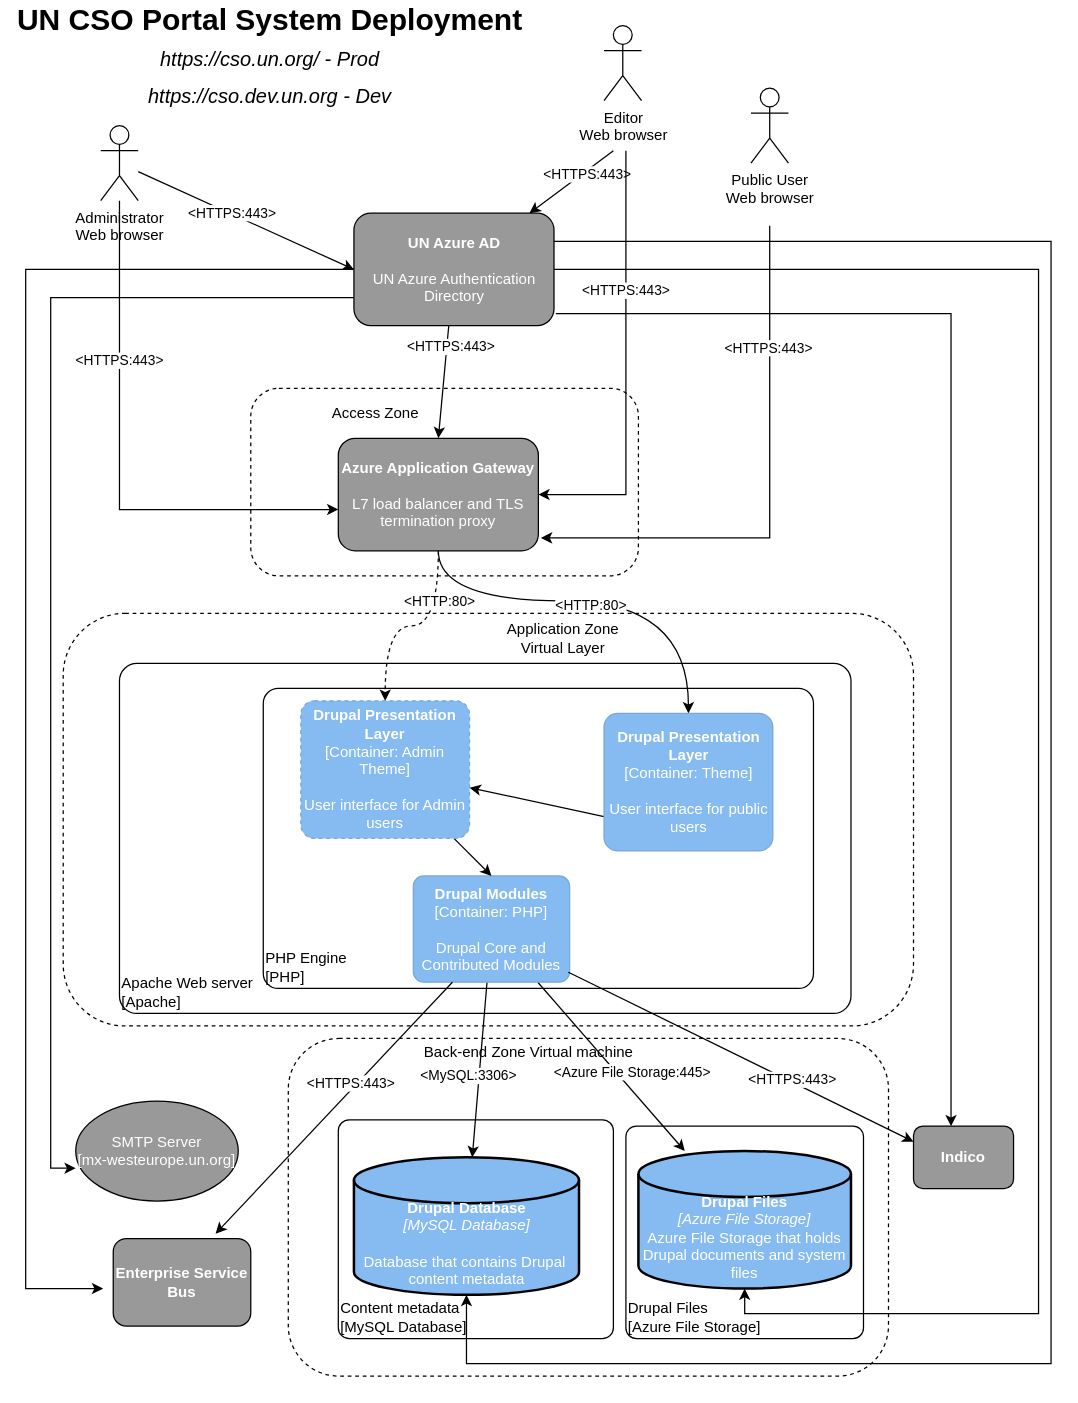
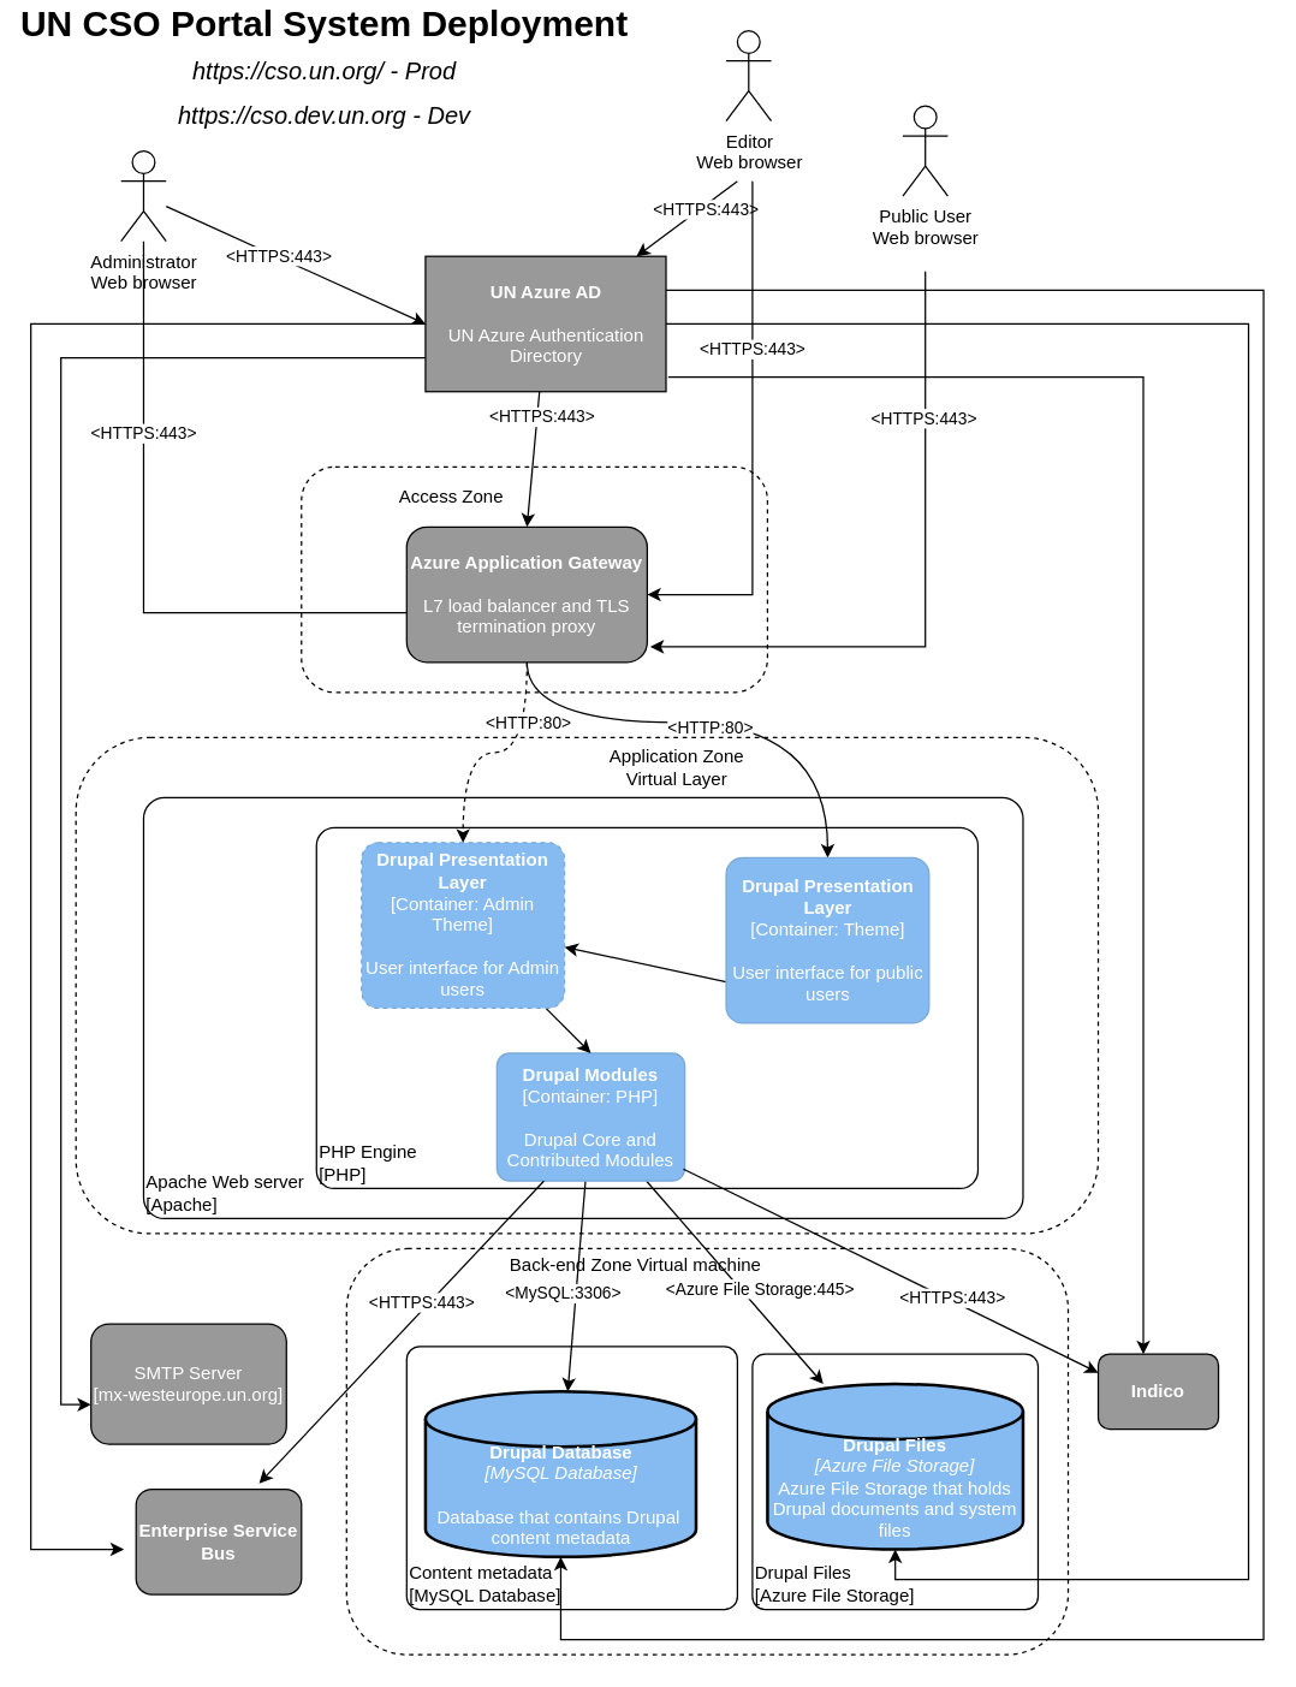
  <mxCell id="0" />
  <mxCell id="1" parent="0" />
  <mxCell id="2" value="&lt;div style=&quot;text-align: left&quot;&gt;Apache Web server&lt;/div&gt;&lt;div style=&quot;text-align: left&quot;&gt;[Apache]&lt;/div&gt;&lt;div style=&quot;text-align: right&quot;&gt;&lt;/div&gt;" style="rounded=1;whiteSpace=wrap;html=1;labelBackgroundColor=none;fillColor=#ffffff;fontColor=#000000;align=left;arcSize=5;strokeColor=#000000;verticalAlign=bottom;metaEdit=1;metaData={&quot;c4Type&quot;:{&quot;editable&quot;:false}};points=[[0.25,0,0],[0.5,0,0],[0.75,0,0],[1,0.25,0],[1,0.5,0],[1,0.75,0],[0.75,1,0],[0.5,1,0],[0.25,1,0],[0,0.75,0],[0,0.5,0],[0,0.25,0]];container=0;backgroundOutline=0;" parent="1" vertex="1"><mxGeometry x="95" y="530" width="585" height="280" as="geometry" /></mxCell>
  <mxCell id="3" value="&lt;div style=&quot;text-align: left&quot;&gt;PHP Engine&lt;/div&gt;&lt;div style=&quot;text-align: left&quot;&gt;[PHP]&lt;/div&gt;&lt;div style=&quot;text-align: right&quot;&gt;&lt;/div&gt;" style="rounded=1;whiteSpace=wrap;html=1;labelBackgroundColor=none;fillColor=#ffffff;fontColor=#000000;align=left;arcSize=5;strokeColor=#000000;verticalAlign=bottom;metaEdit=1;metaData={&quot;c4Type&quot;:{&quot;editable&quot;:false}};points=[[0.25,0,0],[0.5,0,0],[0.75,0,0],[1,0.25,0],[1,0.5,0],[1,0.75,0],[0.75,1,0],[0.5,1,0],[0.25,1,0],[0,0.75,0],[0,0.5,0],[0,0.25,0]];container=0;backgroundOutline=0;" parent="1" vertex="1"><mxGeometry x="210" y="550" width="440" height="240" as="geometry" /></mxCell>
  <mxCell id="4" value="&lt;div style=&quot;text-align: left&quot;&gt;Drupal Files&lt;/div&gt;&lt;div style=&quot;text-align: left&quot;&gt;[Azure File Storage]&lt;/div&gt;&lt;div style=&quot;text-align: right&quot;&gt;&lt;/div&gt;" style="rounded=1;whiteSpace=wrap;html=1;labelBackgroundColor=none;fillColor=#ffffff;fontColor=#000000;align=left;arcSize=5;strokeColor=#000000;verticalAlign=bottom;metaEdit=1;metaData={&quot;c4Type&quot;:{&quot;editable&quot;:false}};points=[[0.25,0,0],[0.5,0,0],[0.75,0,0],[1,0.25,0],[1,0.5,0],[1,0.75,0],[0.75,1,0],[0.5,1,0],[0.25,1,0],[0,0.75,0],[0,0.5,0],[0,0.25,0]];container=0;backgroundOutline=0;" parent="1" vertex="1"><mxGeometry x="500" y="900" width="190" height="170" as="geometry" /></mxCell>
  <mxCell id="5" value="&lt;div style=&quot;text-align: left&quot;&gt;Content metadata&lt;/div&gt;&lt;div style=&quot;text-align: left&quot;&gt;[MySQL Database]&lt;/div&gt;&lt;div style=&quot;text-align: right&quot;&gt;&lt;/div&gt;" style="rounded=1;whiteSpace=wrap;html=1;labelBackgroundColor=none;fillColor=#ffffff;fontColor=#000000;align=left;arcSize=5;strokeColor=#000000;verticalAlign=bottom;metaEdit=1;metaData={&quot;c4Type&quot;:{&quot;editable&quot;:false}};points=[[0.25,0,0],[0.5,0,0],[0.75,0,0],[1,0.25,0],[1,0.5,0],[1,0.75,0],[0.75,1,0],[0.5,1,0],[0.25,1,0],[0,0.75,0],[0,0.5,0],[0,0.25,0]];container=0;backgroundOutline=0;" parent="1" vertex="1"><mxGeometry x="270" y="895" width="220" height="175" as="geometry" /></mxCell>
  <mxCell id="6" style="rounded=0;orthogonalLoop=1;jettySize=auto;html=1;" parent="1" source="10" target="12" edge="1"><mxGeometry relative="1" as="geometry" /></mxCell>
  <mxCell id="7" value="&amp;lt;MySQL:3306&amp;gt;" style="edgeLabel;html=1;align=center;verticalAlign=middle;resizable=0;points=[];" parent="6" vertex="1" connectable="0"><mxGeometry x="0.26" y="2" relative="1" as="geometry"><mxPoint x="-10" y="-14.56" as="offset" /></mxGeometry></mxCell>
  <mxCell id="8" style="rounded=0;orthogonalLoop=1;jettySize=auto;html=1;" parent="1" source="10" target="11" edge="1"><mxGeometry relative="1" as="geometry" /></mxCell>
  <mxCell id="9" value="&amp;lt;Azure File Storage:445&amp;gt;" style="edgeLabel;html=1;align=center;verticalAlign=middle;resizable=0;points=[];" parent="8" vertex="1" connectable="0"><mxGeometry x="0.211" y="1" relative="1" as="geometry"><mxPoint x="3.55" y="-9.04" as="offset" /></mxGeometry></mxCell>
  <mxCell id="10" value="&lt;b&gt;Drupal Modules&lt;/b&gt;&lt;div&gt;[Container: PHP]&lt;/div&gt;&lt;br&gt;&lt;div&gt;Drupal Core and Contributed Modules&lt;/div&gt;" style="rounded=1;whiteSpace=wrap;html=1;labelBackgroundColor=none;fillColor=#85BBF0;fontColor=#ffffff;align=center;arcSize=10;strokeColor=#78A8D8;metaEdit=1;metaData={&quot;c4Type&quot;:{&quot;editable&quot;:false}};points=[[0.25,0,0],[0.5,0,0],[0.75,0,0],[1,0.25,0],[1,0.5,0],[1,0.75,0],[0.75,1,0],[0.5,1,0],[0.25,1,0],[0,0.75,0],[0,0.5,0],[0,0.25,0]];" parent="1" vertex="1"><mxGeometry x="330" y="700" width="125" height="85" as="geometry" /></mxCell>
  <mxCell id="11" value="&lt;font color=&quot;#ffffff&quot;&gt;&lt;br&gt;&lt;b&gt;&lt;br&gt;Drupal Files&lt;/b&gt;&lt;br&gt;&lt;i&gt;[Azure File Storage]&lt;/i&gt;&lt;br&gt;Azure File Storage that holds Drupal documents and system files&lt;/font&gt;" style="strokeWidth=2;html=1;shape=mxgraph.flowchart.database;whiteSpace=wrap;fillColor=#85BBF0;" parent="1" vertex="1"><mxGeometry x="510" y="920" width="170" height="110" as="geometry" /></mxCell>
  <mxCell id="12" value="&lt;font color=&quot;#ffffff&quot;&gt;&lt;b&gt;&lt;br&gt;&lt;br&gt;Drupal Database&lt;br&gt;&lt;/b&gt;&lt;i&gt;[MySQL Database]&lt;/i&gt;&lt;br&gt;&lt;br&gt;Database that contains Drupal&amp;nbsp; content metadata&lt;br&gt;&lt;/font&gt;" style="strokeWidth=2;html=1;shape=mxgraph.flowchart.database;whiteSpace=wrap;fillColor=#85BBF0;" parent="1" vertex="1"><mxGeometry x="282.5" y="925" width="180" height="110" as="geometry" /></mxCell>
  <mxCell id="13" style="rounded=0;orthogonalLoop=1;jettySize=auto;html=1;entryX=0.5;entryY=0;entryDx=0;entryDy=0;entryPerimeter=0;" parent="1" source="14" target="10" edge="1"><mxGeometry relative="1" as="geometry" /></mxCell>
  <mxCell id="14" value="&lt;b&gt;Drupal Presentation Layer&lt;/b&gt;&lt;div&gt;[Container: Admin Theme]&lt;/div&gt;&lt;br&gt;&lt;div&gt;User interface for Admin users&lt;/div&gt;" style="rounded=1;whiteSpace=wrap;html=1;labelBackgroundColor=none;fillColor=#85BBF0;fontColor=#ffffff;align=center;arcSize=10;strokeColor=#78A8D8;metaEdit=1;metaData={&quot;c4Type&quot;:{&quot;editable&quot;:false}};points=[[0.25,0,0],[0.5,0,0],[0.75,0,0],[1,0.25,0],[1,0.5,0],[1,0.75,0],[0.75,1,0],[0.5,1,0],[0.25,1,0],[0,0.75,0],[0,0.5,0],[0,0.25,0]];dashed=1;" parent="1" vertex="1"><mxGeometry x="240" y="560" width="135" height="110" as="geometry" /></mxCell>
  <mxCell id="15" style="rounded=0;orthogonalLoop=1;jettySize=auto;html=1;entryX=0.5;entryY=0;entryDx=0;entryDy=0;" parent="1" source="22" target="41" edge="1"><mxGeometry relative="1" as="geometry"><mxPoint x="410" y="290" as="targetPoint" /></mxGeometry></mxCell>
  <mxCell id="16" value="&amp;lt;HTTPS:443&amp;gt;" style="edgeLabel;html=1;align=center;verticalAlign=middle;resizable=0;points=[];" parent="15" vertex="1" connectable="0"><mxGeometry x="-0.419" relative="1" as="geometry"><mxPoint x="3.87" y="-8.89" as="offset" /></mxGeometry></mxCell>
  <mxCell id="17" style="edgeStyle=orthogonalEdgeStyle;rounded=0;orthogonalLoop=1;jettySize=auto;html=1;exitX=0;exitY=0.75;exitDx=0;exitDy=0;entryX=0;entryY=0.671;entryDx=0;entryDy=0;entryPerimeter=0;" parent="1" source="22" target="54" edge="1"><mxGeometry relative="1" as="geometry" /></mxCell>
  <mxCell id="18" style="edgeStyle=orthogonalEdgeStyle;rounded=0;orthogonalLoop=1;jettySize=auto;html=1;" parent="1" source="22" edge="1"><mxGeometry relative="1" as="geometry"><mxPoint x="81.905" y="1030" as="targetPoint" /><Array as="points"><mxPoint x="20" y="215" /><mxPoint x="20" y="1030" /></Array></mxGeometry></mxCell>
  <mxCell id="19" style="edgeStyle=orthogonalEdgeStyle;rounded=0;orthogonalLoop=1;jettySize=auto;html=1;exitX=1.009;exitY=0.893;exitDx=0;exitDy=0;exitPerimeter=0;" parent="1" source="22" edge="1"><mxGeometry relative="1" as="geometry"><Array as="points"><mxPoint x="760" y="250" /></Array><mxPoint x="760" y="900.166" as="targetPoint" /></mxGeometry></mxCell>
  <mxCell id="20" style="edgeStyle=orthogonalEdgeStyle;rounded=0;orthogonalLoop=1;jettySize=auto;html=1;entryX=0.5;entryY=1;entryDx=0;entryDy=0;entryPerimeter=0;" parent="1" source="22" target="11" edge="1"><mxGeometry relative="1" as="geometry"><mxPoint x="840" y="1070" as="targetPoint" /><Array as="points"><mxPoint x="830" y="215" /><mxPoint x="830" y="1050" /><mxPoint x="595" y="1050" /></Array></mxGeometry></mxCell>
  <mxCell id="21" style="edgeStyle=orthogonalEdgeStyle;rounded=0;orthogonalLoop=1;jettySize=auto;html=1;exitX=1;exitY=0.25;exitDx=0;exitDy=0;entryX=0.5;entryY=1;entryDx=0;entryDy=0;entryPerimeter=0;" parent="1" source="22" target="12" edge="1"><mxGeometry relative="1" as="geometry"><mxPoint x="840" y="1088" as="targetPoint" /><Array as="points"><mxPoint x="840" y="193" /><mxPoint x="840" y="1090" /><mxPoint x="373" y="1090" /></Array></mxGeometry></mxCell>
- <mxCell id="22" value="&lt;font color=&quot;#ffffff&quot;&gt;&lt;b&gt;UN Azure AD&lt;/b&gt;&lt;br&gt;&lt;br&gt;UN Azure Authentication Directory&lt;/font&gt;" style="rounded=1;whiteSpace=wrap;html=1;strokeColor=#000000;fillColor=#999999;" parent="1" vertex="1"><mxGeometry x="282.5" y="170" width="160" height="90" as="geometry" /></mxCell>
+ <mxCell id="22" value="&lt;font color=&quot;#ffffff&quot;&gt;&lt;b&gt;UN Azure AD&lt;/b&gt;&lt;br&gt;&lt;br&gt;UN Azure Authentication Directory&lt;/font&gt;" style="whiteSpace=wrap;html=1;strokeColor=#000000;fillColor=#999999;rounded=0;" parent="1" vertex="1"><mxGeometry x="282.5" y="170" width="160" height="90" as="geometry" /></mxCell>
  <mxCell id="23" style="rounded=0;orthogonalLoop=1;jettySize=auto;html=1;entryX=0;entryY=0.5;entryDx=0;entryDy=0;" parent="1" source="27" target="22" edge="1"><mxGeometry relative="1" as="geometry"><mxPoint x="105" y="260" as="sourcePoint" /></mxGeometry></mxCell>
  <mxCell id="24" value="&amp;lt;HTTPS:443&amp;gt;" style="edgeLabel;html=1;align=center;verticalAlign=middle;resizable=0;points=[];" parent="23" vertex="1" connectable="0"><mxGeometry x="-0.145" y="1" relative="1" as="geometry"><mxPoint as="offset" /></mxGeometry></mxCell>
- <mxCell id="25" style="edgeStyle=orthogonalEdgeStyle;rounded=0;orthogonalLoop=1;jettySize=auto;html=1;startArrow=none;startFill=0;" parent="1" source="27" target="41" edge="1"><mxGeometry relative="1" as="geometry"><Array as="points"><mxPoint x="95" y="407" /></Array></mxGeometry></mxCell>
+ <mxCell id="25" style="edgeStyle=orthogonalEdgeStyle;rounded=0;orthogonalLoop=1;jettySize=auto;html=1;startArrow=none;startFill=0;endArrow=none;" parent="1" source="27" target="41" edge="1"><mxGeometry relative="1" as="geometry"><Array as="points"><mxPoint x="95" y="407" /></Array></mxGeometry></mxCell>
  <mxCell id="26" value="&amp;lt;HTTPS:443&amp;gt;" style="edgeLabel;html=1;align=center;verticalAlign=middle;resizable=0;points=[];" parent="25" vertex="1" connectable="0"><mxGeometry x="-0.398" y="-1" relative="1" as="geometry"><mxPoint as="offset" /></mxGeometry></mxCell>
  <mxCell id="27" value="Administrator&lt;br&gt;Web browser" style="shape=umlActor;verticalLabelPosition=bottom;verticalAlign=top;html=1;outlineConnect=0;strokeColor=#000000;fillColor=#ffffff;" parent="1" vertex="1"><mxGeometry x="80" y="100" width="30" height="60" as="geometry" /></mxCell>
  <mxCell id="28" style="rounded=0;orthogonalLoop=1;jettySize=auto;html=1;" parent="1" target="22" edge="1"><mxGeometry relative="1" as="geometry"><mxPoint x="490" y="120" as="sourcePoint" /></mxGeometry></mxCell>
  <mxCell id="29" value="&amp;lt;HTTPS:443&amp;gt;" style="edgeLabel;html=1;align=center;verticalAlign=middle;resizable=0;points=[];" parent="28" vertex="1" connectable="0"><mxGeometry x="-0.331" y="2" relative="1" as="geometry"><mxPoint as="offset" /></mxGeometry></mxCell>
  <mxCell id="30" style="edgeStyle=orthogonalEdgeStyle;rounded=0;orthogonalLoop=1;jettySize=auto;html=1;entryX=1;entryY=0.5;entryDx=0;entryDy=0;startArrow=none;startFill=0;" parent="1" target="41" edge="1"><mxGeometry relative="1" as="geometry"><mxPoint x="500" y="120" as="sourcePoint" /><Array as="points"><mxPoint x="500" y="140" /><mxPoint x="500" y="395" /></Array></mxGeometry></mxCell>
  <mxCell id="31" value="&amp;lt;HTTPS:443&amp;gt;" style="edgeLabel;html=1;align=center;verticalAlign=middle;resizable=0;points=[];" parent="30" vertex="1" connectable="0"><mxGeometry x="-0.356" y="-1" relative="1" as="geometry"><mxPoint as="offset" /></mxGeometry></mxCell>
  <mxCell id="32" value="Editor&lt;br&gt;Web browser" style="shape=umlActor;verticalLabelPosition=bottom;verticalAlign=top;html=1;outlineConnect=0;strokeColor=#000000;fillColor=#ffffff;" parent="1" vertex="1"><mxGeometry x="482.5" y="20" width="30" height="60" as="geometry" /></mxCell>
  <mxCell id="33" style="edgeStyle=orthogonalEdgeStyle;rounded=0;orthogonalLoop=1;jettySize=auto;html=1;entryX=1.013;entryY=0.885;entryDx=0;entryDy=0;entryPerimeter=0;startArrow=none;startFill=0;" parent="1" target="41" edge="1"><mxGeometry relative="1" as="geometry"><mxPoint x="615" y="180" as="sourcePoint" /><Array as="points"><mxPoint x="615" y="430" /></Array></mxGeometry></mxCell>
  <mxCell id="34" value="&amp;lt;HTTPS:443&amp;gt;" style="edgeLabel;html=1;align=center;verticalAlign=middle;resizable=0;points=[];" parent="33" vertex="1" connectable="0"><mxGeometry x="-0.552" y="-2" relative="1" as="geometry"><mxPoint as="offset" /></mxGeometry></mxCell>
  <mxCell id="35" value="Public User&lt;br&gt;Web browser" style="shape=umlActor;verticalLabelPosition=bottom;verticalAlign=top;html=1;outlineConnect=0;strokeColor=#000000;fillColor=#ffffff;" parent="1" vertex="1"><mxGeometry x="600" y="70" width="30" height="60" as="geometry" /></mxCell>
  <mxCell id="36" value="UN CSO Portal System Deployment&lt;br&gt;&lt;i style=&quot;font-size: 16px ; line-height: 60%&quot;&gt;&lt;span style=&quot;font-weight: 400&quot;&gt;https://cso.un.org/&lt;/span&gt;&lt;span style=&quot;font-weight: normal ; line-height: 110%&quot;&gt;&amp;nbsp;- Prod&lt;br&gt;https://cso.dev.un.org - Dev&lt;br&gt;&lt;/span&gt;&lt;/i&gt;" style="text;strokeColor=none;fillColor=none;html=1;fontSize=24;fontStyle=1;verticalAlign=middle;align=center;" parent="1" vertex="1"><mxGeometry x="165" y="25" width="100" height="40" as="geometry" /></mxCell>
  <mxCell id="37" value="" style="rounded=1;whiteSpace=wrap;html=1;dashed=1;fillColor=none;" parent="1" vertex="1"><mxGeometry x="230" y="830" width="480" height="270" as="geometry" /></mxCell>
  <mxCell id="38" value="Back-end Zone Virtual machine" style="text;html=1;strokeColor=none;fillColor=none;align=center;verticalAlign=middle;whiteSpace=wrap;rounded=0;dashed=1;" parent="1" vertex="1"><mxGeometry x="335" y="840" width="175" as="geometry" /></mxCell>
  <mxCell id="39" style="edgeStyle=orthogonalEdgeStyle;curved=1;rounded=0;orthogonalLoop=1;jettySize=auto;html=1;dashed=1;" parent="1" source="41" target="14" edge="1"><mxGeometry relative="1" as="geometry" /></mxCell>
  <mxCell id="40" value="&amp;lt;HTTP:80&amp;gt;" style="edgeLabel;html=1;align=center;verticalAlign=middle;resizable=0;points=[];" parent="39" vertex="1" connectable="0"><mxGeometry x="-0.326" y="-1" relative="1" as="geometry"><mxPoint x="1" y="-15" as="offset" /></mxGeometry></mxCell>
  <mxCell id="41" value="&lt;font color=&quot;#ffffff&quot;&gt;&lt;b&gt;Azure Application Gateway&lt;/b&gt;&lt;br&gt;&lt;br&gt;L7 load balancer and TLS termination proxy&lt;/font&gt;" style="rounded=1;whiteSpace=wrap;html=1;strokeColor=#000000;fillColor=#999999;" parent="1" vertex="1"><mxGeometry x="270" y="350" width="160" height="90" as="geometry" /></mxCell>
  <mxCell id="42" style="edgeStyle=orthogonalEdgeStyle;rounded=0;orthogonalLoop=1;jettySize=auto;html=1;entryX=0.5;entryY=0;entryDx=0;entryDy=0;entryPerimeter=0;curved=1;" parent="1" target="49" edge="1"><mxGeometry relative="1" as="geometry"><mxPoint x="350" y="440" as="sourcePoint" /><Array as="points"><mxPoint x="350" y="480" /><mxPoint x="550" y="480" /></Array></mxGeometry></mxCell>
  <mxCell id="43" value="&amp;lt;HTTP:80&amp;gt;" style="edgeLabel;html=1;align=center;verticalAlign=middle;resizable=0;points=[];" parent="42" vertex="1" connectable="0"><mxGeometry x="-0.024" y="-3" relative="1" as="geometry"><mxPoint as="offset" /></mxGeometry></mxCell>
  <mxCell id="44" value="" style="rounded=1;whiteSpace=wrap;html=1;dashed=1;fillColor=none;" parent="1" vertex="1"><mxGeometry x="200" y="310" width="310" height="150" as="geometry" /></mxCell>
  <mxCell id="45" value="Access Zone" style="text;html=1;strokeColor=none;fillColor=none;align=center;verticalAlign=middle;whiteSpace=wrap;rounded=0;dashed=1;" parent="1" vertex="1"><mxGeometry x="260" y="320" width="80" height="20" as="geometry" /></mxCell>
  <mxCell id="46" value="" style="rounded=1;whiteSpace=wrap;html=1;dashed=1;fillColor=none;" parent="1" vertex="1"><mxGeometry x="50" y="490" width="680" height="330" as="geometry" /></mxCell>
  <mxCell id="47" value="Application Zone&lt;br&gt;Virtual Layer" style="text;html=1;strokeColor=none;fillColor=none;align=center;verticalAlign=middle;whiteSpace=wrap;rounded=0;dashed=1;" parent="1" vertex="1"><mxGeometry x="395" y="500" width="110" height="20" as="geometry" /></mxCell>
  <mxCell id="48" style="rounded=0;orthogonalLoop=1;jettySize=auto;html=1;exitX=0;exitY=0.75;exitDx=0;exitDy=0;exitPerimeter=0;" parent="1" source="49" target="14" edge="1"><mxGeometry relative="1" as="geometry" /></mxCell>
  <mxCell id="49" value="&lt;b&gt;Drupal Presentation Layer&lt;/b&gt;&lt;div&gt;[Container: Theme]&lt;/div&gt;&lt;br&gt;&lt;div&gt;User interface for public users&lt;/div&gt;" style="rounded=1;whiteSpace=wrap;html=1;labelBackgroundColor=none;fillColor=#85BBF0;fontColor=#ffffff;align=center;arcSize=10;strokeColor=#78A8D8;metaEdit=1;metaData={&quot;c4Type&quot;:{&quot;editable&quot;:false}};points=[[0.25,0,0],[0.5,0,0],[0.75,0,0],[1,0.25,0],[1,0.5,0],[1,0.75,0],[0.75,1,0],[0.5,1,0],[0.25,1,0],[0,0.75,0],[0,0.5,0],[0,0.25,0]];" parent="1" vertex="1"><mxGeometry x="482.5" y="570" width="135" height="110" as="geometry" /></mxCell>
  <mxCell id="50" style="rounded=0;orthogonalLoop=1;jettySize=auto;html=1;entryX=0;entryY=0.25;entryDx=0;entryDy=0;exitX=0.992;exitY=0.906;exitDx=0;exitDy=0;exitPerimeter=0;" parent="1" source="10" target="56" edge="1"><mxGeometry relative="1" as="geometry"><mxPoint x="431.923" y="795" as="sourcePoint" /><mxPoint x="724.42" y="908.32" as="targetPoint" /></mxGeometry></mxCell>
  <mxCell id="51" value="&amp;lt;HTTPS:443&amp;gt;" style="edgeLabel;html=1;align=center;verticalAlign=middle;resizable=0;points=[];" parent="50" vertex="1" connectable="0"><mxGeometry x="0.211" y="1" relative="1" as="geometry"><mxPoint x="10.69" y="4.48" as="offset" /></mxGeometry></mxCell>
  <mxCell id="52" style="rounded=0;orthogonalLoop=1;jettySize=auto;html=1;exitX=0.25;exitY=1;exitDx=0;exitDy=0;exitPerimeter=0;" parent="1" source="10" edge="1"><mxGeometry relative="1" as="geometry"><mxPoint x="464" y="787.01" as="sourcePoint" /><mxPoint x="171.871" y="986.11" as="targetPoint" /></mxGeometry></mxCell>
  <mxCell id="53" value="&amp;lt;HTTPS:443&amp;gt;" style="edgeLabel;html=1;align=center;verticalAlign=middle;resizable=0;points=[];" parent="52" vertex="1" connectable="0"><mxGeometry x="0.211" y="1" relative="1" as="geometry"><mxPoint x="32.33" y="-41.91" as="offset" /></mxGeometry></mxCell>
- <mxCell id="54" value="&lt;font color=&quot;#ffffff&quot;&gt;SMTP Server&lt;br&gt;[mx-westeurope.un.org]&lt;br&gt;&lt;/font&gt;" style="ellipse;whiteSpace=wrap;html=1;fillColor=#999999;" parent="1" vertex="1"><mxGeometry x="60" y="880" width="130" height="80" as="geometry" /></mxCell>
+ <mxCell id="54" value="&lt;font color=&quot;#ffffff&quot;&gt;SMTP Server&lt;br&gt;[mx-westeurope.un.org]&lt;br&gt;&lt;/font&gt;" style="whiteSpace=wrap;html=1;fillColor=#999999;rounded=1;" parent="1" vertex="1"><mxGeometry x="60" y="880" width="130" height="80" as="geometry" /></mxCell>
  <mxCell id="55" value="&lt;font color=&quot;#ffffff&quot;&gt;&lt;b&gt;Enterprise Service Bus&lt;/b&gt;&lt;/font&gt;" style="rounded=1;whiteSpace=wrap;html=1;strokeColor=#000000;fillColor=#999999;" parent="1" vertex="1"><mxGeometry x="90" y="990" width="110" height="70" as="geometry" /></mxCell>
  <mxCell id="56" value="&lt;font color=&quot;#ffffff&quot;&gt;&lt;b&gt;Indico&lt;/b&gt;&lt;/font&gt;" style="rounded=1;whiteSpace=wrap;html=1;strokeColor=#000000;fillColor=#999999;" parent="1" vertex="1"><mxGeometry x="730" y="900" width="80" height="50" as="geometry" /></mxCell>
